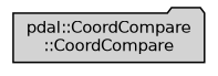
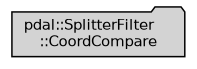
  digraph {
    rankdir=TB
-   n1 [color=black fillcolor=lightgrey fontname=Helvetica fontsize=10 height=0.2 label="pdal::CoordCompare\l::CoordCompare" shape=folder style=filled width=0.4]
+   n1 [color=black fillcolor=lightgrey fontname=Helvetica fontsize=10 height=0.2 label="pdal::SplitterFilter\l::CoordCompare" shape=folder style=filled width=0.4]
  }
